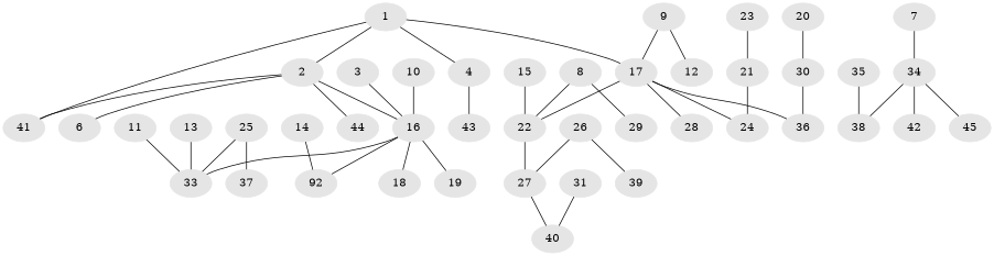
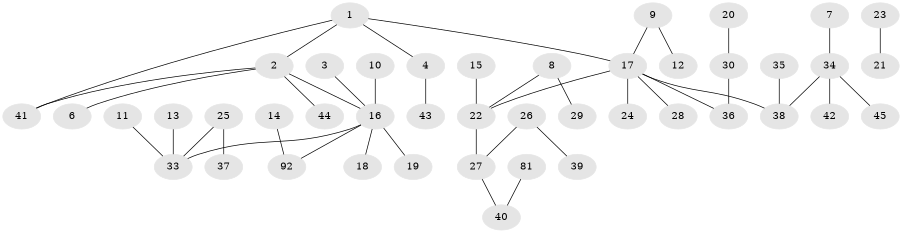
  graph {
    node [color=gray90 style=filled]
    edge [weight=1.0]
    1
    2
    4
    17
    41
    6
    16
    44
    43
    22
    24
    28
    36
    38
    33
    n16 [label=92]
    18
    19
    3
    27
    7
    34
    42
    45
    8
    29
    9
    12
    10
    11
    13
    14
    15
    20
    30
    21
    40
    23
    25
    37
    26
    39
-   31
+   31 [label=81]
    35
    1 -- 2
    1 -- 4
    1 -- 17
    1 -- 41
    2 -- 41
    2 -- 6
    2 -- 16
    2 -- 44
    4 -- 43
    17 -- 22
    17 -- 24
    17 -- 28
    17 -- 36
+   17 -- 38
    16 -- 33
    16 -- n16
    16 -- 18
    16 -- 19
    22 -- 27
    3 -- 16
    27 -- 40
    7 -- 34
    34 -- 38
    34 -- 42
    34 -- 45
    8 -- 22
    8 -- 29
    9 -- 17
    9 -- 12
    10 -- 16
    11 -- 33
    13 -- 33
    14 -- n16
    15 -- 22
    20 -- 30
    30 -- 36
-   21 -- 24
    23 -- 21
    25 -- 33
    25 -- 37
    26 -- 27
    26 -- 39
    31 -- 40
    35 -- 38
  }
